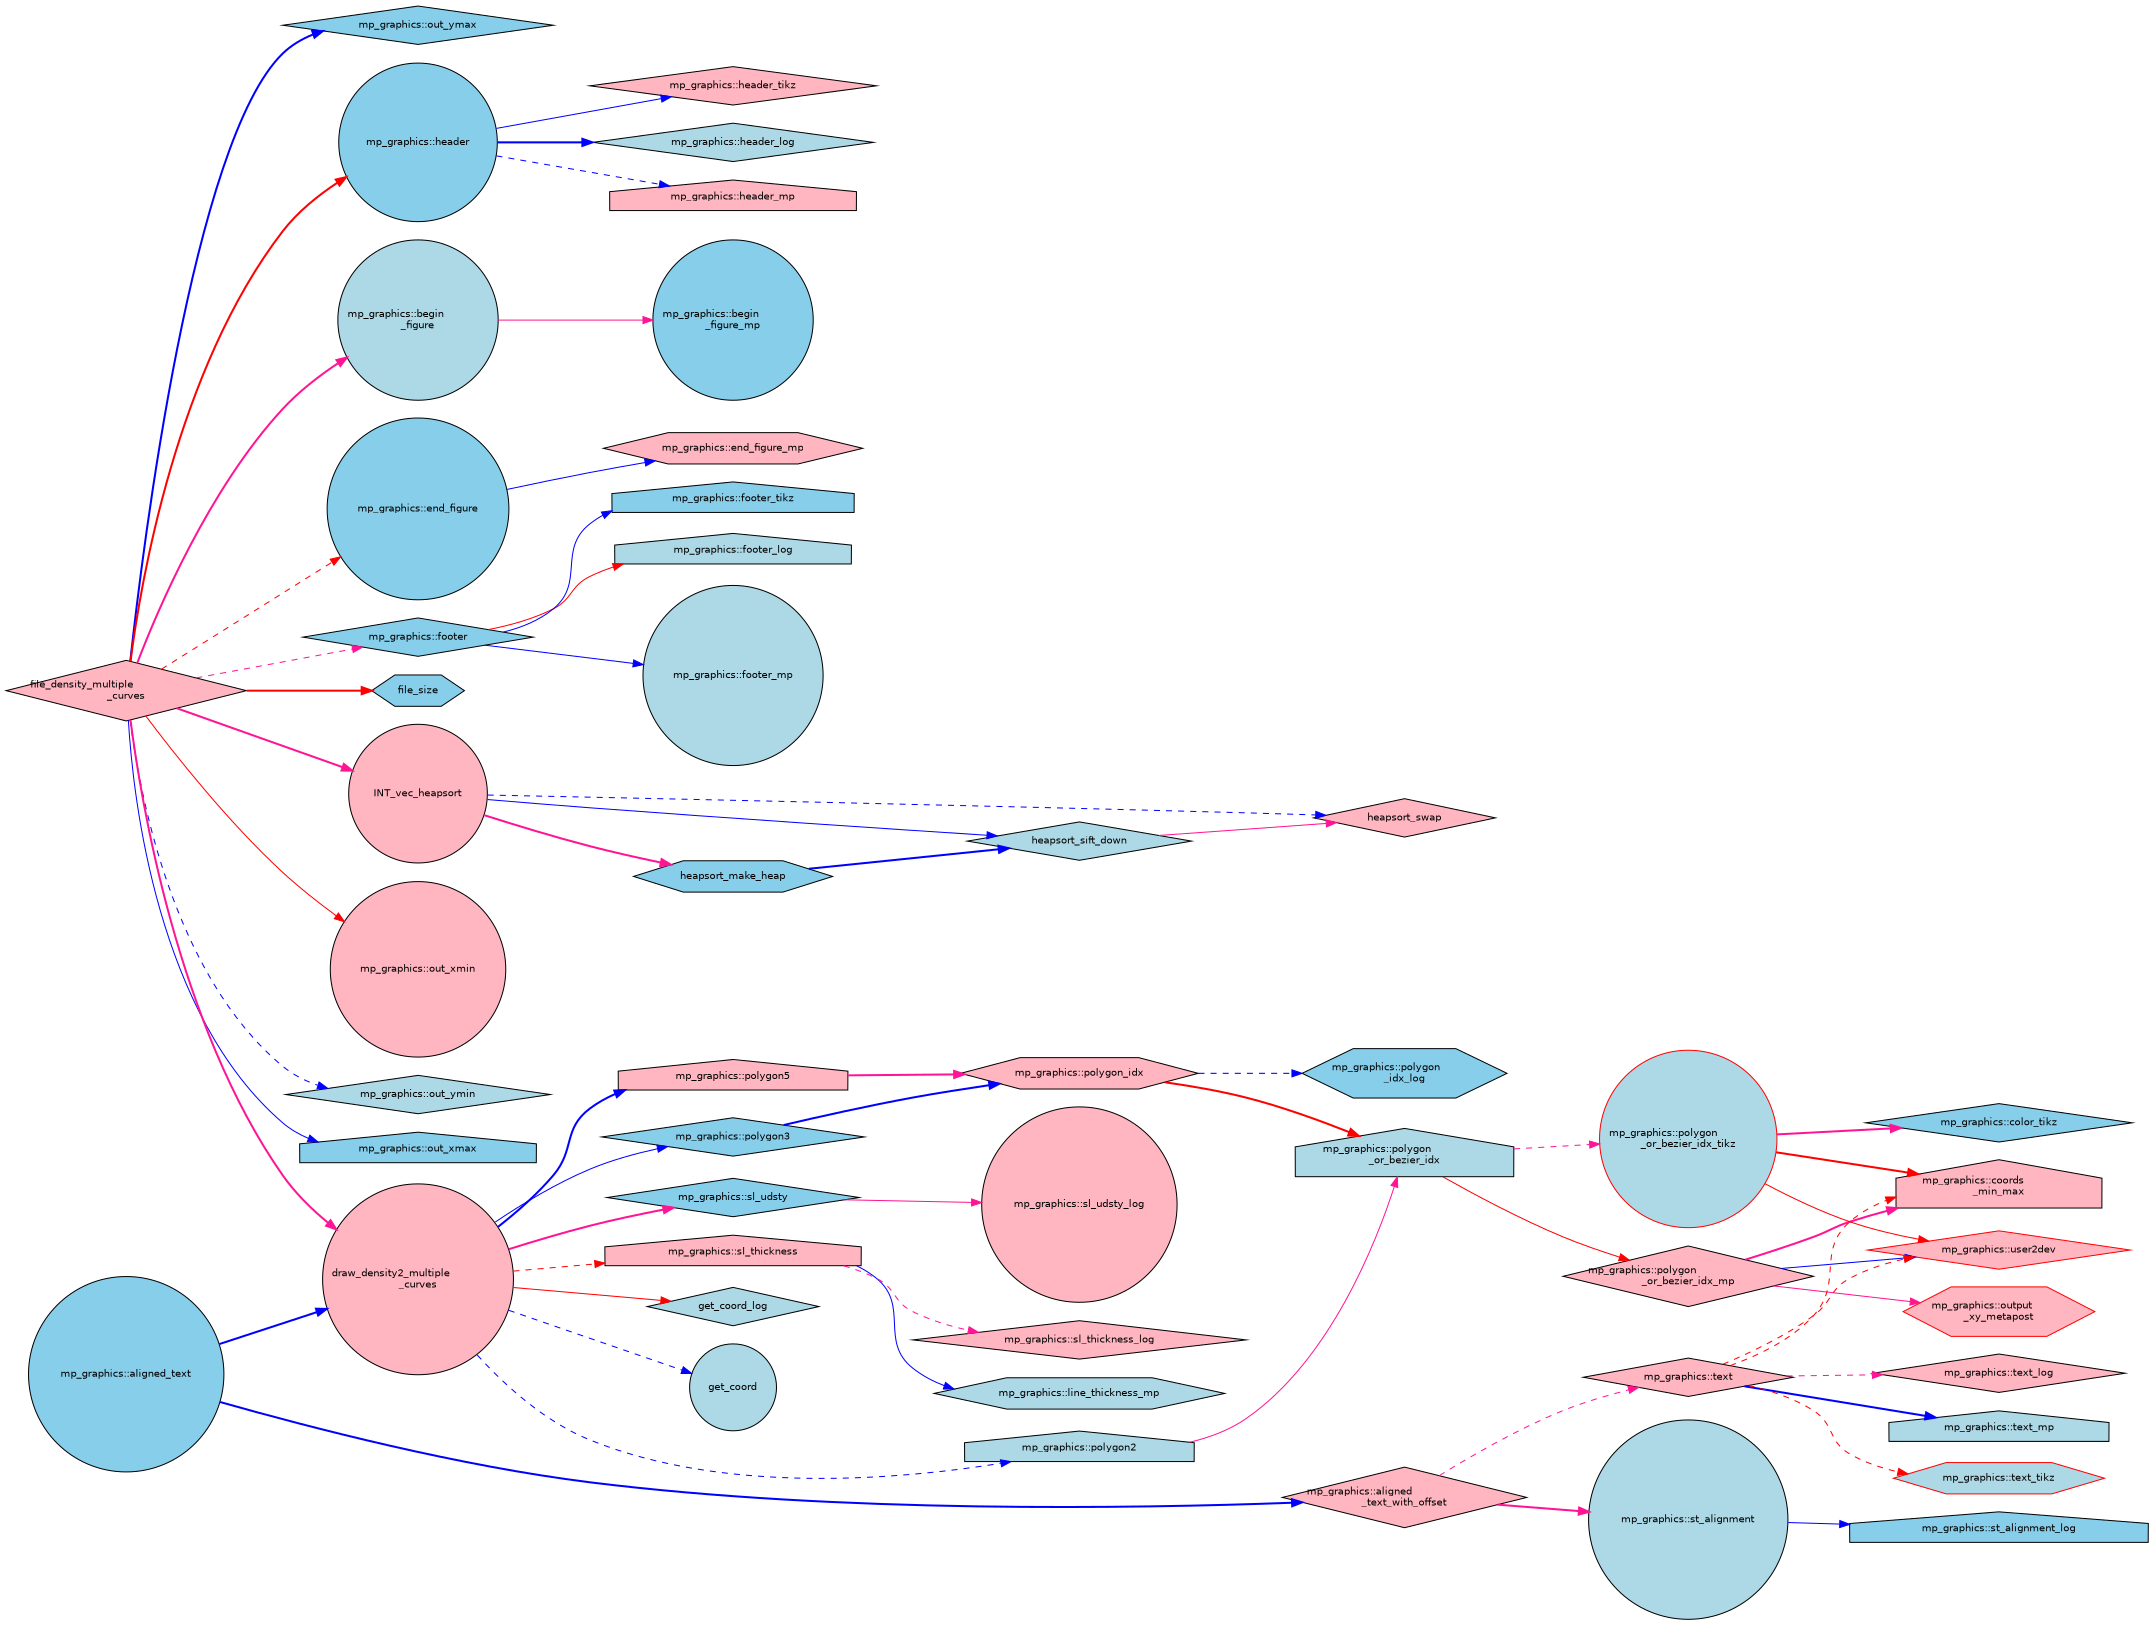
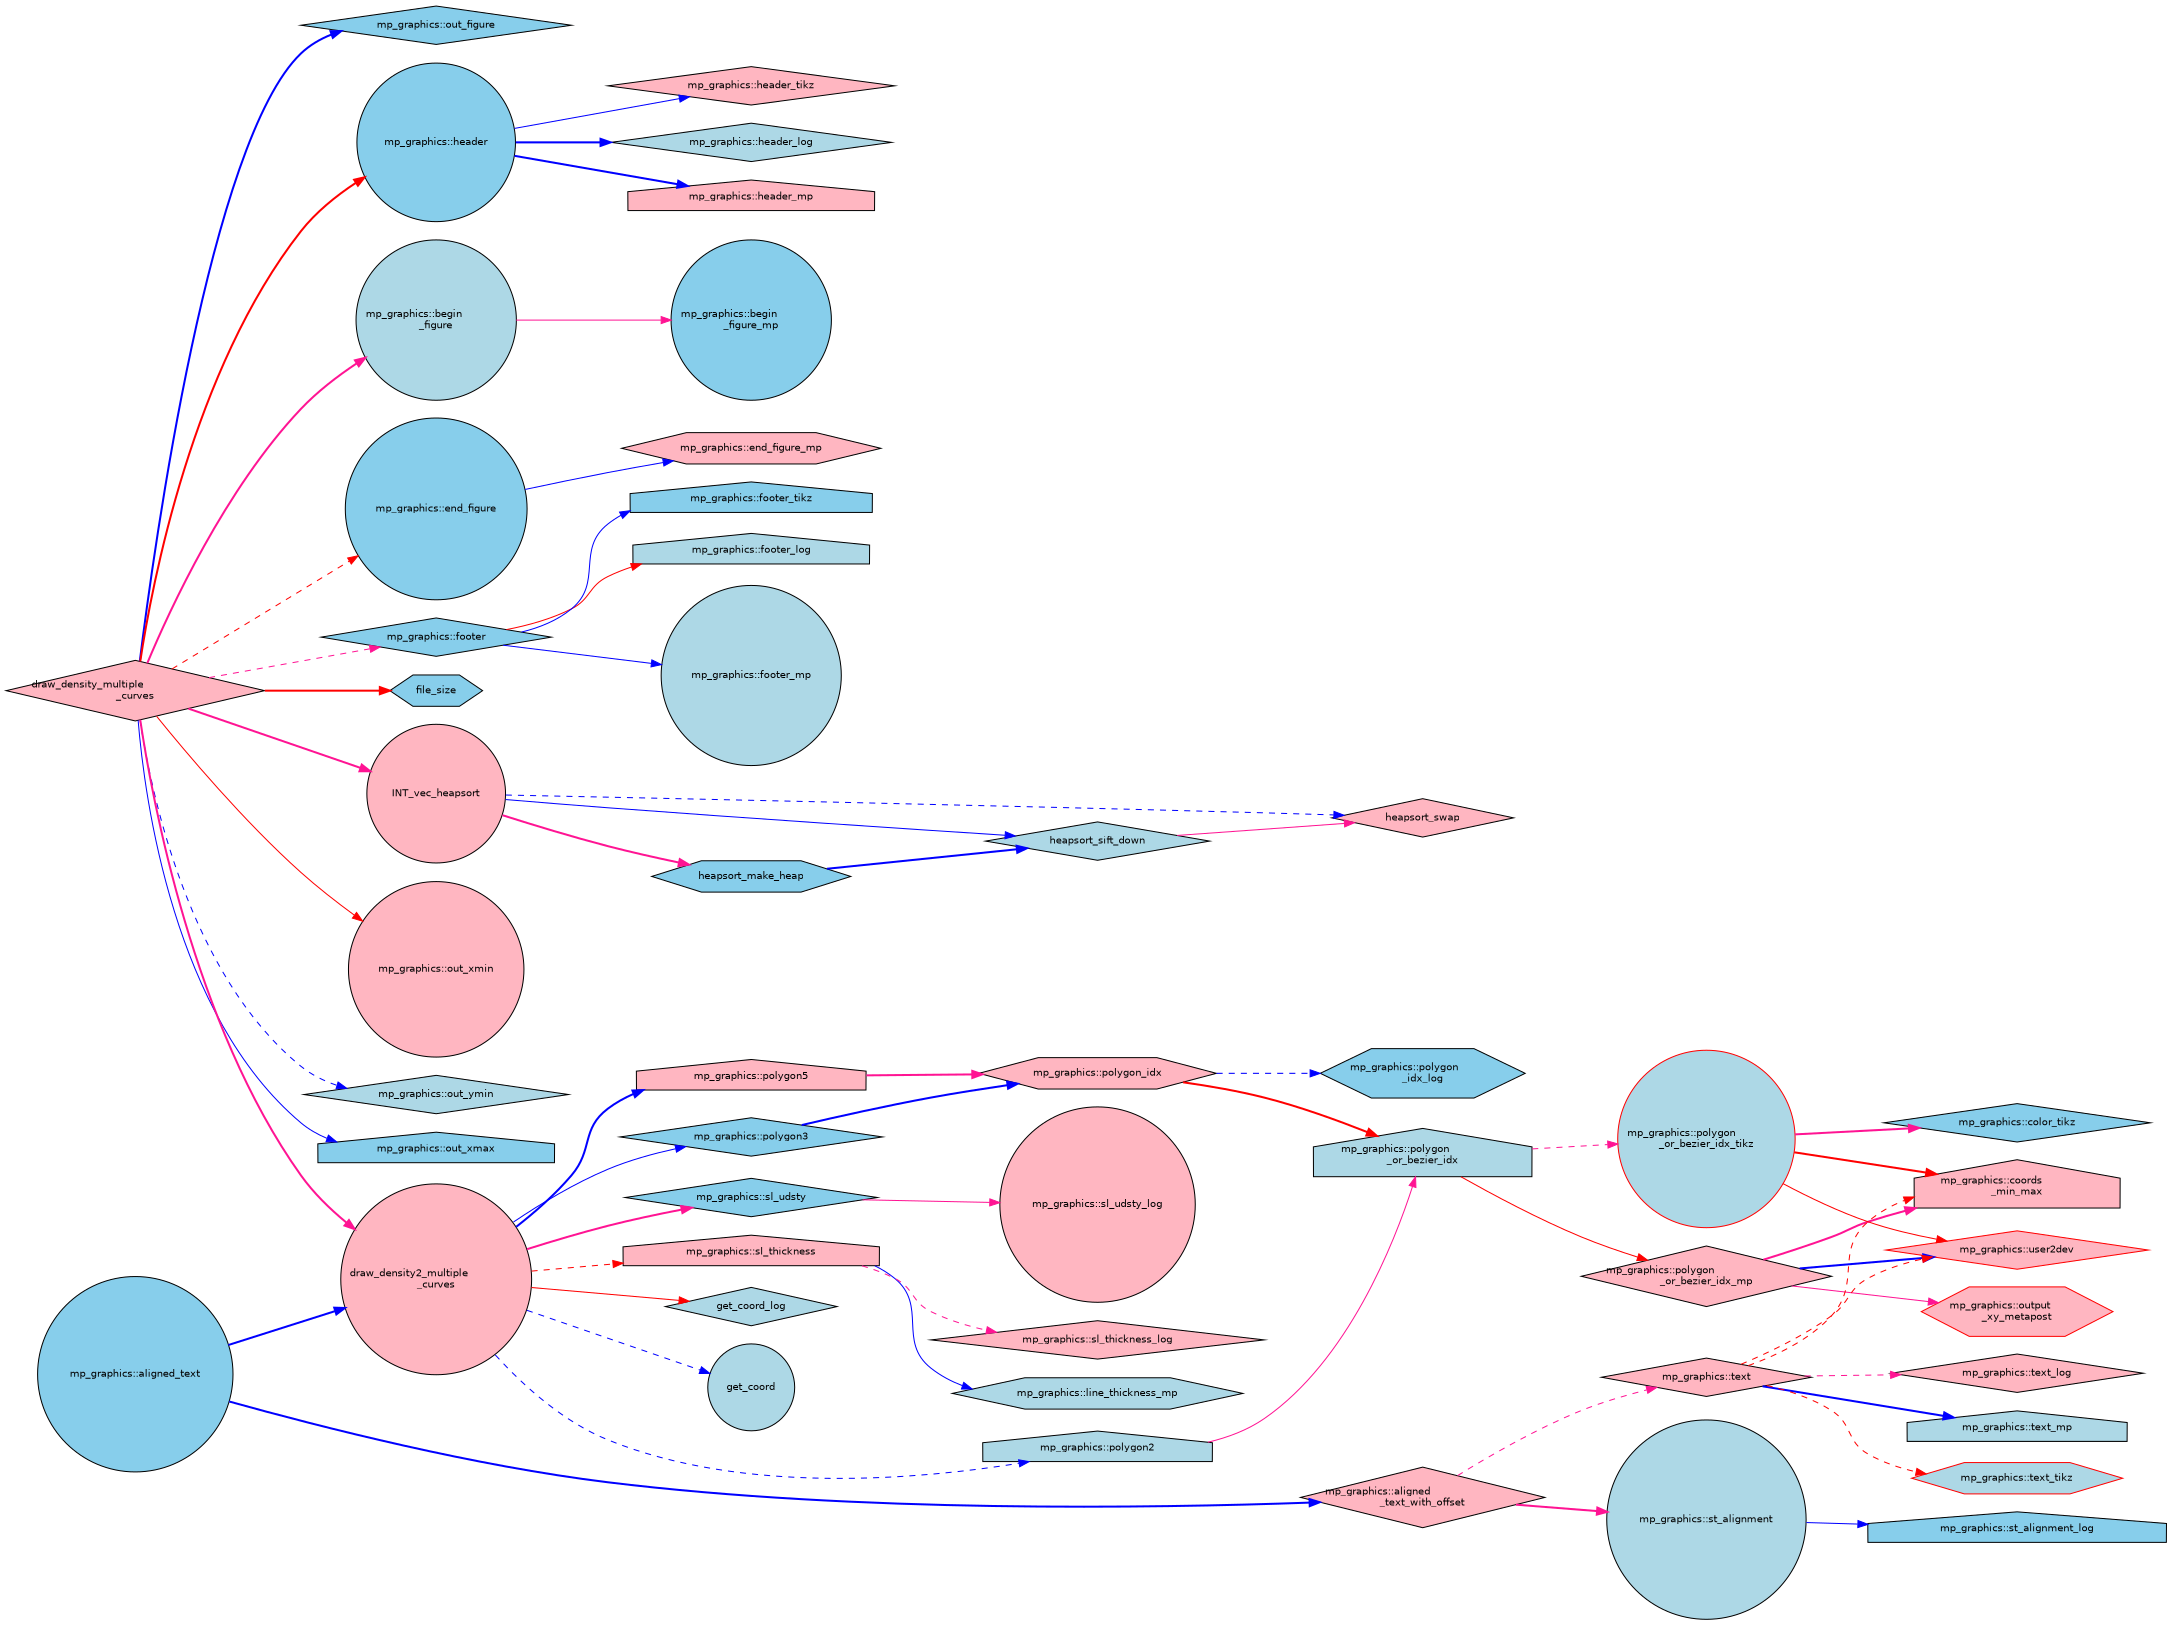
  digraph {
    fontname="DejaVu Sans"
    rankdir=LR
    node [color=black fillcolor=lightpink fontname="DejaVu Sans" fontsize=10 shape=diamond style=filled]
    edge [color=blue fontname="DejaVu Sans" fontsize=10 labelfontname=Helvetica labelfontsize=10 style=bold]
-   n1 [fontcolor=black height=0.2 label="file_density_multiple\l_curves" width=0.4]
+   n1 [fontcolor=black height=0.2 label="draw_density_multiple\l_curves" width=0.4]
    n2 [height=0.2 label=INT_vec_heapsort shape=circle width=0.4]
    n3 [height=0.2 label="mp_graphics::out_xmin" shape=circle width=0.4]
    n4 [fillcolor=lightblue height=0.2 label="mp_graphics::out_ymin" width=0.4]
    n5 [fillcolor=skyblue height=0.2 label="mp_graphics::out_xmax" shape=house width=0.4]
-   n6 [fillcolor=skyblue height=0.2 label="mp_graphics::out_ymax" width=0.4]
+   n6 [fillcolor=skyblue height=0.2 label="mp_graphics::out_figure" width=0.4]
    n7 [fillcolor=skyblue height=0.2 label="mp_graphics::header" shape=circle width=0.4]
    n8 [fillcolor=lightblue height=0.2 label="mp_graphics::begin\l_figure" shape=circle width=0.4]
    n9 [height=0.2 label="draw_density2_multiple\l_curves" shape=circle width=0.4]
    n10 [fillcolor=skyblue height=0.2 label="mp_graphics::end_figure" shape=circle width=0.4]
    n11 [fillcolor=skyblue height=0.2 label="mp_graphics::footer" width=0.4]
    n12 [fillcolor=skyblue height=0.2 label=file_size shape=hexagon width=0.4]
    n13 [fillcolor=skyblue height=0.2 label=heapsort_make_heap shape=hexagon width=0.4]
    n14 [fillcolor=lightblue height=0.2 label=heapsort_sift_down width=0.4]
    n15 [height=0.2 label=heapsort_swap width=0.4]
    n16 [fillcolor=lightblue height=0.2 label="mp_graphics::header_log" width=0.4]
    n17 [height=0.2 label="mp_graphics::header_mp" shape=house width=0.4]
    n18 [height=0.2 label="mp_graphics::header_tikz" width=0.4]
    n19 [fillcolor=skyblue height=0.2 label="mp_graphics::begin\l_figure_mp" shape=circle width=0.4]
    n20 [fillcolor=lightblue height=0.2 label=get_coord_log width=0.4]
    n21 [fillcolor=lightblue height=0.2 label=get_coord shape=circle width=0.4]
    n22 [fillcolor=skyblue height=0.2 label="mp_graphics::polygon3" width=0.4]
    n23 [fillcolor=lightblue height=0.2 label="mp_graphics::polygon2" shape=house width=0.4]
    n24 [height=0.2 label="mp_graphics::polygon5" shape=house width=0.4]
    n25 [fillcolor=skyblue height=0.2 label="mp_graphics::sl_udsty" width=0.4]
    n26 [height=0.2 label="mp_graphics::sl_thickness" shape=house width=0.4]
    n27 [height=0.2 label="mp_graphics::end_figure_mp" shape=hexagon width=0.4]
    n28 [fillcolor=lightblue height=0.2 label="mp_graphics::footer_log" shape=house width=0.4]
    n29 [fillcolor=lightblue height=0.2 label="mp_graphics::footer_mp" shape=circle width=0.4]
    n30 [fillcolor=skyblue height=0.2 label="mp_graphics::footer_tikz" shape=house width=0.4]
    n31 [height=0.2 label="mp_graphics::polygon_idx" shape=hexagon width=0.4]
    n32 [fillcolor=lightblue height=0.2 label="mp_graphics::polygon\l_or_bezier_idx" shape=house width=0.4]
    n33 [fillcolor=skyblue height=0.2 label="mp_graphics::aligned_text" shape=circle width=0.4]
    n34 [height=0.2 label="mp_graphics::aligned\l_text_with_offset" width=0.4]
    n35 [height=0.2 label="mp_graphics::sl_udsty_log" shape=circle width=0.4]
    n36 [fillcolor=lightblue height=0.2 label="mp_graphics::line_thickness_mp" shape=hexagon width=0.4]
    n37 [height=0.2 label="mp_graphics::sl_thickness_log" width=0.4]
    n38 [fillcolor=skyblue height=0.2 label="mp_graphics::polygon\l_idx_log" shape=hexagon width=0.4]
    n39 [height=0.2 label="mp_graphics::polygon\l_or_bezier_idx_mp" width=0.4]
    n40 [color=red fillcolor=lightblue height=0.2 label="mp_graphics::polygon\l_or_bezier_idx_tikz" shape=circle width=0.4]
    n41 [height=0.2 label="mp_graphics::coords\l_min_max" shape=house width=0.4]
    n42 [color=red height=0.2 label="mp_graphics::user2dev" width=0.4]
    n43 [color=red height=0.2 label="mp_graphics::output\l_xy_metapost" shape=hexagon width=0.4]
    n44 [fillcolor=skyblue height=0.2 label="mp_graphics::color_tikz" width=0.4]
    n45 [fillcolor=lightblue height=0.2 label="mp_graphics::st_alignment" shape=circle width=0.4]
    n46 [height=0.2 label="mp_graphics::text" width=0.4]
    n47 [fillcolor=skyblue height=0.2 label="mp_graphics::st_alignment_log" shape=house width=0.4]
    n48 [height=0.2 label="mp_graphics::text_log" width=0.4]
    n49 [fillcolor=lightblue height=0.2 label="mp_graphics::text_mp" shape=house width=0.4]
    n50 [color=red fillcolor=lightblue height=0.2 label="mp_graphics::text_tikz" shape=hexagon width=0.4]
    n1 -> n2 [color=deeppink]
    n1 -> n3 [color=red style=solid]
    n1 -> n4 [style=dashed]
    n1 -> n5 [style=solid]
    n1 -> n6
    n1 -> n7 [color=red]
    n1 -> n8 [color=deeppink]
    n1 -> n9 [color=deeppink]
    n1 -> n10 [color=red style=dashed]
    n1 -> n11 [color=deeppink style=dashed]
    n1 -> n12 [color=red]
    n2 -> n13 [color=deeppink]
    n2 -> n14 [style=solid]
    n2 -> n15 [style=dashed]
    n7 -> n16
-   n7 -> n17 [style=dashed]
+   n7 -> n17
    n7 -> n18 [style=solid]
    n8 -> n19 [color=deeppink style=solid]
    n9 -> n20 [color=red style=solid]
    n9 -> n21 [style=dashed]
    n9 -> n22 [style=solid]
    n9 -> n23 [style=dashed]
    n9 -> n24
    n9 -> n25 [color=deeppink]
    n9 -> n26 [color=red style=dashed]
    n10 -> n27 [style=solid]
    n11 -> n28 [color=red style=solid]
    n11 -> n29 [style=solid]
    n11 -> n30 [style=solid]
    n13 -> n14
    n14 -> n15 [color=deeppink style=solid]
    n22 -> n31
    n23 -> n32 [color=deeppink style=solid]
    n24 -> n31 [color=deeppink]
    n25 -> n35 [color=deeppink style=solid]
    n26 -> n36 [style=solid]
    n26 -> n37 [color=deeppink style=dashed]
    n31 -> n32 [color=red]
    n31 -> n38 [style=dashed]
    n32 -> n39 [color=red style=solid]
    n32 -> n40 [color=deeppink style=dashed]
    n33 -> n9
    n33 -> n34
    n34 -> n45 [color=deeppink]
    n34 -> n46 [color=deeppink style=dashed]
    n39 -> n41 [color=deeppink]
-   n39 -> n42 [style=solid]
+   n39 -> n42
    n39 -> n43 [color=deeppink style=solid]
    n40 -> n41 [color=red]
    n40 -> n42 [color=red style=solid]
    n40 -> n44 [color=deeppink]
    n45 -> n47 [style=solid]
    n46 -> n41 [color=red style=dashed]
    n46 -> n42 [color=red style=dashed]
    n46 -> n48 [color=deeppink style=dashed]
    n46 -> n49
    n46 -> n50 [color=red style=dashed]
  }
